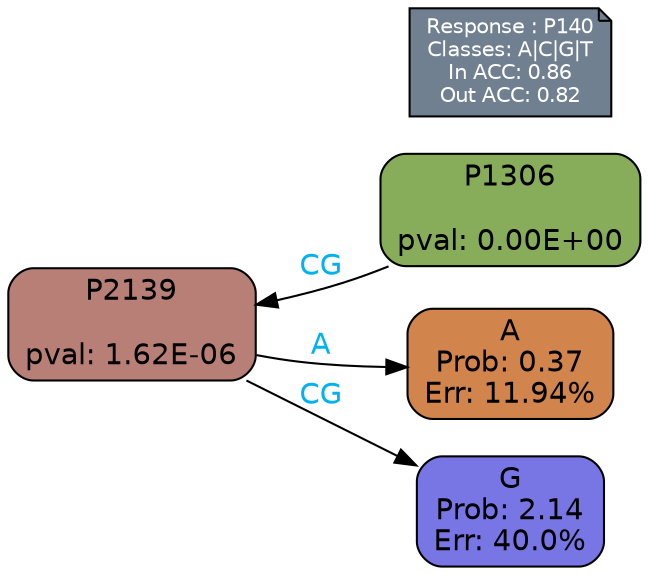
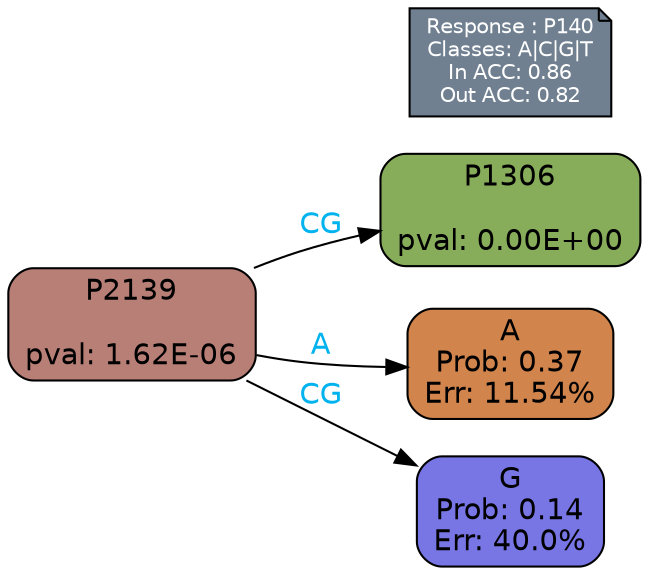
  digraph {
    rankdir=LR
    ranksep=equally
    splines=polylines
    node [color=black fontname=helvetica shape=box style="filled, rounded"]
    edge [fontcolor=deepskyblue2 fontname=helvetica]
-   n1 [fillcolor="#d1844c" label="A\nProb: 0.37\nErr: 11.94%"]
-   n2 [fillcolor="#7875e5" label="G\nProb: 2.14\nErr: 40.0%"]
+   n1 [fillcolor="#d1844c" label="A\nProb: 0.37\nErr: 11.54%"]
+   n2 [fillcolor="#7875e5" label="G\nProb: 0.14\nErr: 40.0%"]
    n3 [align=left fillcolor=slategray fontcolor=white fontsize=10 label="Response : P140\nClasses: A|C|G|T\nIn ACC: 0.86\nOut ACC: 0.82\n" shape=note style=filled]
    n4 [fillcolor="#87ac5a" label="P1306\n\npval: 0.00E+00"]
    n5 [fillcolor="#b87f77" label="P2139\n\npval: 1.62E-06"]
    subgraph sub_1 {
      rank=same
      n1
      n2
    }
    subgraph sub_2 {
      rank=same
      n3
      n4
    }
-   n4 -> n5 [label=CG]
+   n5 -> n4 [label=CG]
    n5 -> n1 [label=A]
    n5 -> n2 [label=CG]
  }
